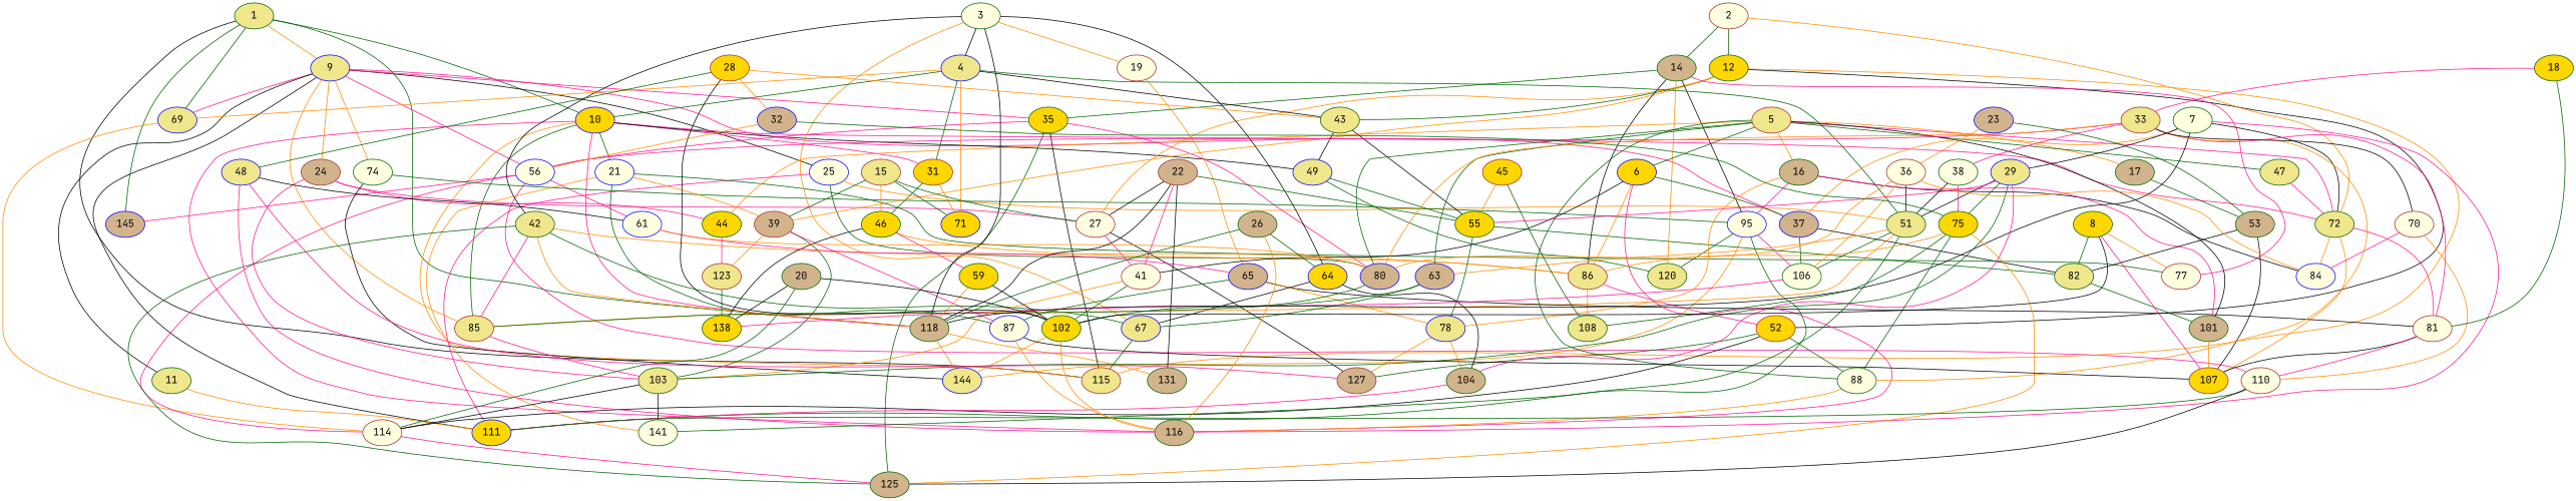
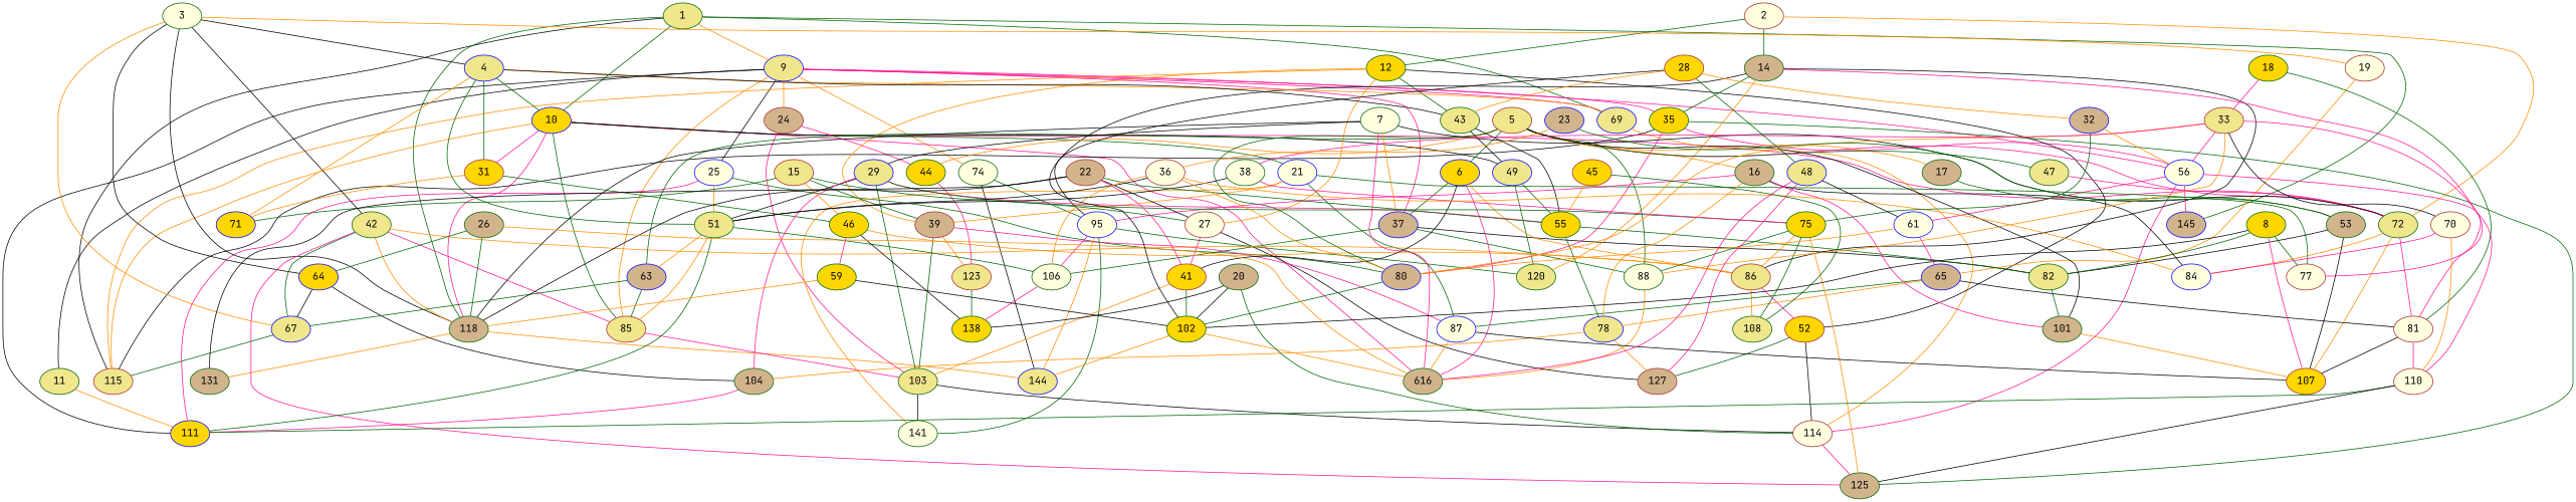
  graph {
    fontname="JetBrains Mono"
    node [color=darkgreen fillcolor=khaki fontname="JetBrains Mono" style=filled]
    edge [color=darkgreen fontname="JetBrains Mono"]
    1 [super="+146"]
    9 [color=blue super="+143"]
    10 [color=blue fillcolor=gold super="+94"]
    69 [color=blue]
    115 [color=brown]
    118 [fillcolor=tan super="+136"]
    145 [color=blue fillcolor=tan]
    37 [color=blue fillcolor=tan super="+129"]
    11
    24 [color=brown fillcolor=tan super="+30"]
    25 [color=blue fillcolor=lightyellow super="+62"]
    35 [fillcolor=gold super="+135"]
    56 [color=blue fillcolor=lightyellow super="+109"]
    74 [fillcolor=lightyellow]
    85 [color=brown super="+139"]
    111 [color=blue fillcolor=gold super="+124"]
    72 [super="+142"]
    31 [color=brown fillcolor=gold]
-   116 [fillcolor=tan super="+133"]
+   116 [fillcolor=tan super="+133" label=616]
    21 [color=blue fillcolor=lightyellow super="+57"]
    49 [color=blue]
    114 [color=brown fillcolor=lightyellow super="+130"]
    131 [fillcolor=tan]
    144 [color=blue]
    12 [fillcolor=gold super="+113"]
    43 [super="+73"]
    27 [color=brown fillcolor=lightyellow]
    39 [color=brown fillcolor=tan super="+92"]
    52 [color=brown fillcolor=gold super="+99"]
    2 [color=brown fillcolor=lightyellow]
    14 [fillcolor=tan super="+105"]
    86 [color=brown super="+93"]
    77 [color=brown fillcolor=lightyellow]
    95 [color=blue fillcolor=lightyellow super="+100"]
    120
    107 [color=brown fillcolor=gold super="+121"]
    84 [color=blue fillcolor=lightyellow]
    81 [color=brown fillcolor=lightyellow super="+122"]
    3 [fillcolor=lightyellow super="+58"]
    4 [color=blue super="+40"]
    19 [color=brown fillcolor=lightyellow]
    42 [super="+97"]
    64 [color=blue fillcolor=gold]
    67 [color=blue super="+76"]
    51 [super="+89"]
    71 [color=blue fillcolor=gold]
    65 [color=blue fillcolor=tan super="+140"]
    125 [fillcolor=tan super="+137"]
    104 [fillcolor=tan]
    46 [fillcolor=gold super="+98"]
    55 [fillcolor=gold super="+126"]
    63 [color=blue fillcolor=tan super="+96"]
    106 [fillcolor=lightyellow]
    5 [color=brown super="+119"]
    6 [color=blue fillcolor=gold super="+13"]
    16 [fillcolor=tan super="+90"]
    17 [fillcolor=tan]
    44 [fillcolor=gold]
    47
    80 [color=blue fillcolor=tan super="+148"]
    88 [fillcolor=lightyellow]
    101 [fillcolor=tan super="+147"]
-   41 [color=brown fillcolor=lightyellow super="+117"]
+   41 [color=brown fillcolor=gold super="+117"]
    78 [color=blue super="+91"]
    53 [fillcolor=tan]
    123 [color=brown]
    102 [fillcolor=gold super="+134"]
    82
    103 [super="+112"]
    108
    7 [fillcolor=lightyellow super="+68"]
    29 [color=blue super="+66"]
    75 [fillcolor=gold]
    8 [fillcolor=gold]
    61 [color=blue fillcolor=lightyellow]
    110 [color=brown fillcolor=lightyellow super="+128"]
    87 [color=blue fillcolor=lightyellow]
    141 [fillcolor=lightyellow]
    127 [color=brown fillcolor=tan]
    15 [color=brown super="+83"]
    138 [fillcolor=gold]
    59 [fillcolor=gold]
    33 [color=brown super="+34"]
    38 [fillcolor=lightyellow]
    70 [color=brown fillcolor=lightyellow]
    18 [fillcolor=gold]
    20 [fillcolor=tan]
    22 [color=brown fillcolor=tan super="+79"]
    36 [color=brown fillcolor=lightyellow super="+132"]
    23 [color=blue fillcolor=tan]
    26 [fillcolor=tan super="+50"]
    28 [color=brown fillcolor=gold]
    32 [color=blue fillcolor=tan]
    48 [color=blue super="+60"]
    45 [color=brown fillcolor=gold]
    1 -- 9 [color=darkorange]
    1 -- 10
    1 -- 69
    1 -- 115 [color=black]
    1 -- 118
    1 -- 145
    9 -- 69 [color=deeppink]
    9 -- 37 [color=deeppink]
    9 -- 11 [color=black]
    9 -- 24 [color=darkorange]
    9 -- 25 [color=black]
    9 -- 35 [color=deeppink]
    9 -- 56 [color=deeppink]
    9 -- 74 [color=darkorange]
    9 -- 85 [color=darkorange]
    9 -- 111 [color=black]
    10 -- 115 [color=darkorange]
    10 -- 118 [color=deeppink]
    10 -- 85
    10 -- 72 [color=deeppink]
    10 -- 31 [color=deeppink]
    10 -- 116 [color=deeppink]
    10 -- 21
    10 -- 49 [color=black]
    69 -- 114 [color=darkorange]
    118 -- 131 [color=darkorange]
    118 -- 144 [color=darkorange]
    37 -- 106
    37 -- 82 [color=black]
    11 -- 111 [color=darkorange]
-   24 -- 27 [color=deeppink]
    24 -- 44 [color=deeppink]
    24 -- 103 [color=deeppink]
    25 -- 111 [color=deeppink]
    25 -- 51 [color=darkorange]
    25 -- 80 [weight=2]
    35 -- 115 [color=black]
    35 -- 56 [color=deeppink]
    35 -- 125
    35 -- 80 [color=deeppink]
    56 -- 145 [color=deeppink]
    56 -- 114 [color=deeppink]
    56 -- 61 [color=deeppink]
    56 -- 110 [color=deeppink]
    74 -- 144 [color=black]
    74 -- 95
    85 -- 103 [color=deeppink]
    72 -- 107 [color=darkorange]
    72 -- 84 [color=darkorange]
    72 -- 81 [color=deeppink]
    31 -- 71 [color=darkorange]
    31 -- 46
    21 -- 39 [color=darkorange]
    21 -- 77
    21 -- 87
    21 -- 141 [color=darkorange]
    49 -- 120
    49 -- 55
    114 -- 125 [color=deeppink]
    12 -- 115 [color=darkorange]
    12 -- 43
    12 -- 27 [color=darkorange]
    12 -- 39 [color=darkorange]
    12 -- 52 [color=black]
    43 -- 49 [color=black]
    43 -- 55 [color=black]
    27 -- 41 [color=deeppink]
    27 -- 127 [color=black]
    39 -- 123 [color=darkorange]
    39 -- 103
    39 -- 87 [color=deeppink]
    52 -- 114 [color=black]
-   52 -- 88
+   37 -- 88
    52 -- 127
    2 -- 72 [color=darkorange]
    2 -- 12
    2 -- 14
    14 -- 35
    14 -- 86 [color=black]
    14 -- 77 [color=deeppink]
    14 -- 95 [color=black]
    14 -- 120 [color=darkorange]
    86 -- 52 [color=deeppink]
    86 -- 108 [color=darkorange]
    95 -- 144 [color=darkorange]
    95 -- 120
    95 -- 106 [color=deeppink]
    95 -- 141
    81 -- 107 [color=black]
    81 -- 110 [color=deeppink]
    3 -- 118 [color=black]
    3 -- 4 [color=black]
    3 -- 19 [color=darkorange]
    3 -- 42 [color=black]
    3 -- 64 [color=black]
    3 -- 67 [color=darkorange]
    4 -- 10
    4 -- 69 [color=darkorange]
    4 -- 31
    4 -- 43 [color=black]
    4 -- 51
    4 -- 71 [color=darkorange]
    19 -- 65 [color=darkorange]
    42 -- 118 [color=darkorange]
    42 -- 85 [color=deeppink]
    42 -- 86 [color=darkorange]
    42 -- 67
-   42 -- 125
+   42 -- 125 [color=deeppink]
    64 -- 67 [color=black]
    64 -- 104 [color=black]
    67 -- 115
    51 -- 85 [color=darkorange]
    51 -- 111
    51 -- 63 [color=darkorange]
    51 -- 106
    65 -- 81 [color=black weight=2]
    65 -- 78 [color=darkorange]
    65 -- 87
    104 -- 111 [color=deeppink]
    46 -- 86 [color=darkorange]
    46 -- 138 [color=black]
    46 -- 59 [color=deeppink]
    55 -- 78
    55 -- 82
    63 -- 85
    63 -- 67
    106 -- 138 [color=deeppink]
    5 -- 72 [color=deeppink]
    5 -- 63 [weight=2]
    5 -- 6
    5 -- 16 [color=darkorange]
    5 -- 17 [color=darkorange]
    5 -- 44 [color=darkorange]
    5 -- 47
    5 -- 80
    5 -- 88
    5 -- 101 [color=black]
    6 -- 37
    6 -- 116 [color=deeppink]
    6 -- 86 [color=darkorange]
    6 -- 41 [color=black]
    16 -- 95 [color=deeppink]
    16 -- 84 [color=black]
    16 -- 101 [color=deeppink]
    16 -- 78 [color=darkorange weight=2]
    17 -- 53
    44 -- 123 [color=deeppink]
    47 -- 72 [color=deeppink]
    80 -- 102
    88 -- 116 [color=darkorange]
    101 -- 107 [color=darkorange]
    41 -- 102 [weight=2]
    41 -- 103 [color=darkorange]
    78 -- 104 [color=darkorange]
    78 -- 127 [color=darkorange]
    53 -- 107 [color=black]
    53 -- 82 [color=black]
    123 -- 138
    102 -- 116 [color=darkorange]
    102 -- 144 [color=darkorange]
    82 -- 101
    103 -- 114 [color=black]
    103 -- 141 [color=black]
    7 -- 118 [color=black]
    7 -- 37 [color=darkorange]
    7 -- 72 [color=black]
    7 -- 116 [color=deeppink]
    7 -- 29 [color=black]
    29 -- 51 [color=black]
    29 -- 104 [color=deeppink]
    29 -- 55 [color=deeppink]
    29 -- 103
    29 -- 75
    75 -- 86 [color=darkorange]
    75 -- 125 [color=darkorange]
    75 -- 88
    75 -- 108
-   8 -- 77 [color=darkorange]
+   8 -- 77
    8 -- 107 [color=deeppink]
    8 -- 102 [color=black]
    8 -- 82
    61 -- 65 [color=deeppink]
    61 -- 80 [color=darkorange]
    110 -- 111
    110 -- 125 [color=black]
    87 -- 116 [color=darkorange]
    87 -- 107 [color=black]
    15 -- 27 [weight=2]
    15 -- 39
    15 -- 71
    15 -- 46 [color=darkorange]
    59 -- 118 [color=darkorange]
    59 -- 102 [color=black]
    33 -- 56 [color=deeppink]
    33 -- 81 [color=deeppink]
    33 -- 80 [color=darkorange]
    33 -- 88 [color=darkorange]
    33 -- 38 [color=deeppink]
    33 -- 70 [color=black]
    38 -- 51 [color=black]
    38 -- 75 [color=deeppink]
    70 -- 84 [color=deeppink]
    70 -- 110 [color=darkorange]
    18 -- 81
    18 -- 33 [color=deeppink]
    20 -- 114
    20 -- 102 [color=black]
    20 -- 138 [color=black]
    22 -- 118 [color=black]
    22 -- 131 [color=black]
    22 -- 27 [color=black]
    22 -- 55
    22 -- 41 [color=deeppink]
    36 -- 84 [color=darkorange]
    36 -- 51 [color=black]
    36 -- 106 [color=darkorange]
    36 -- 80 [color=darkorange weight=2]
    23 -- 53
    23 -- 36 [color=darkorange]
    26 -- 118
    26 -- 116 [color=darkorange]
    26 -- 64
    28 -- 43 [color=darkorange]
    28 -- 102 [color=black]
    28 -- 32 [color=darkorange]
    28 -- 48
    32 -- 56 [color=darkorange]
    32 -- 75
    48 -- 116 [color=deeppink]
    48 -- 61 [color=black]
    48 -- 127 [color=deeppink]
    45 -- 55 [color=darkorange]
    45 -- 108
  }
